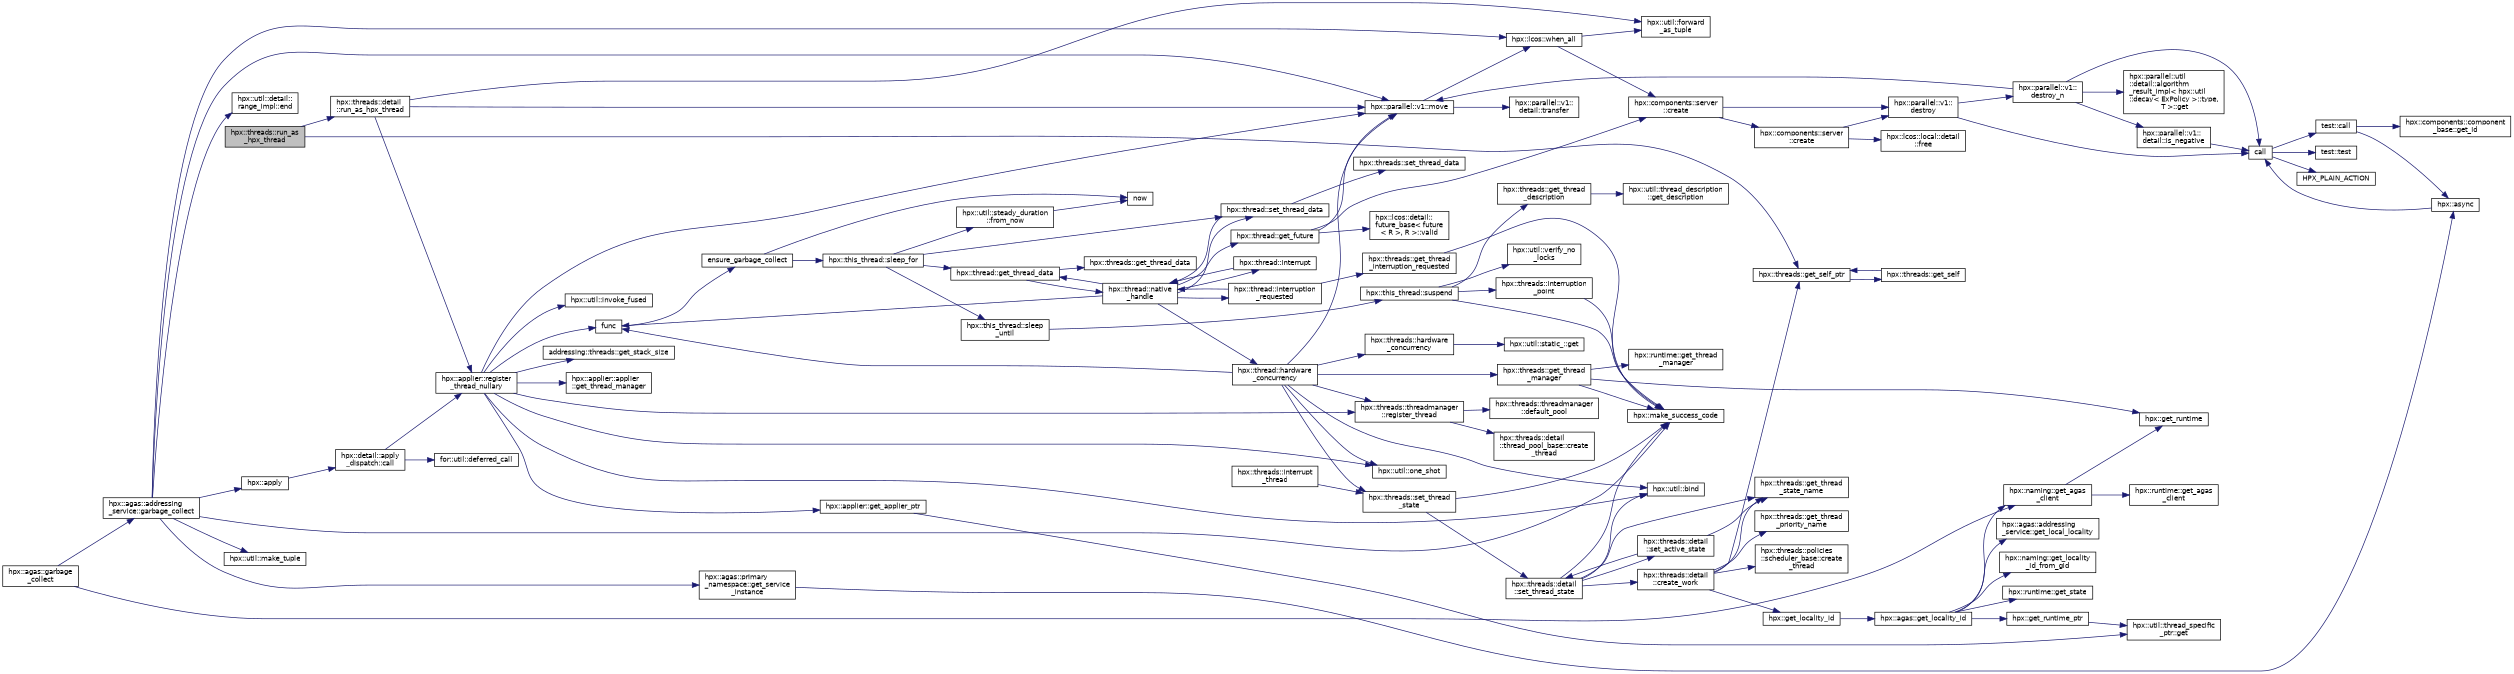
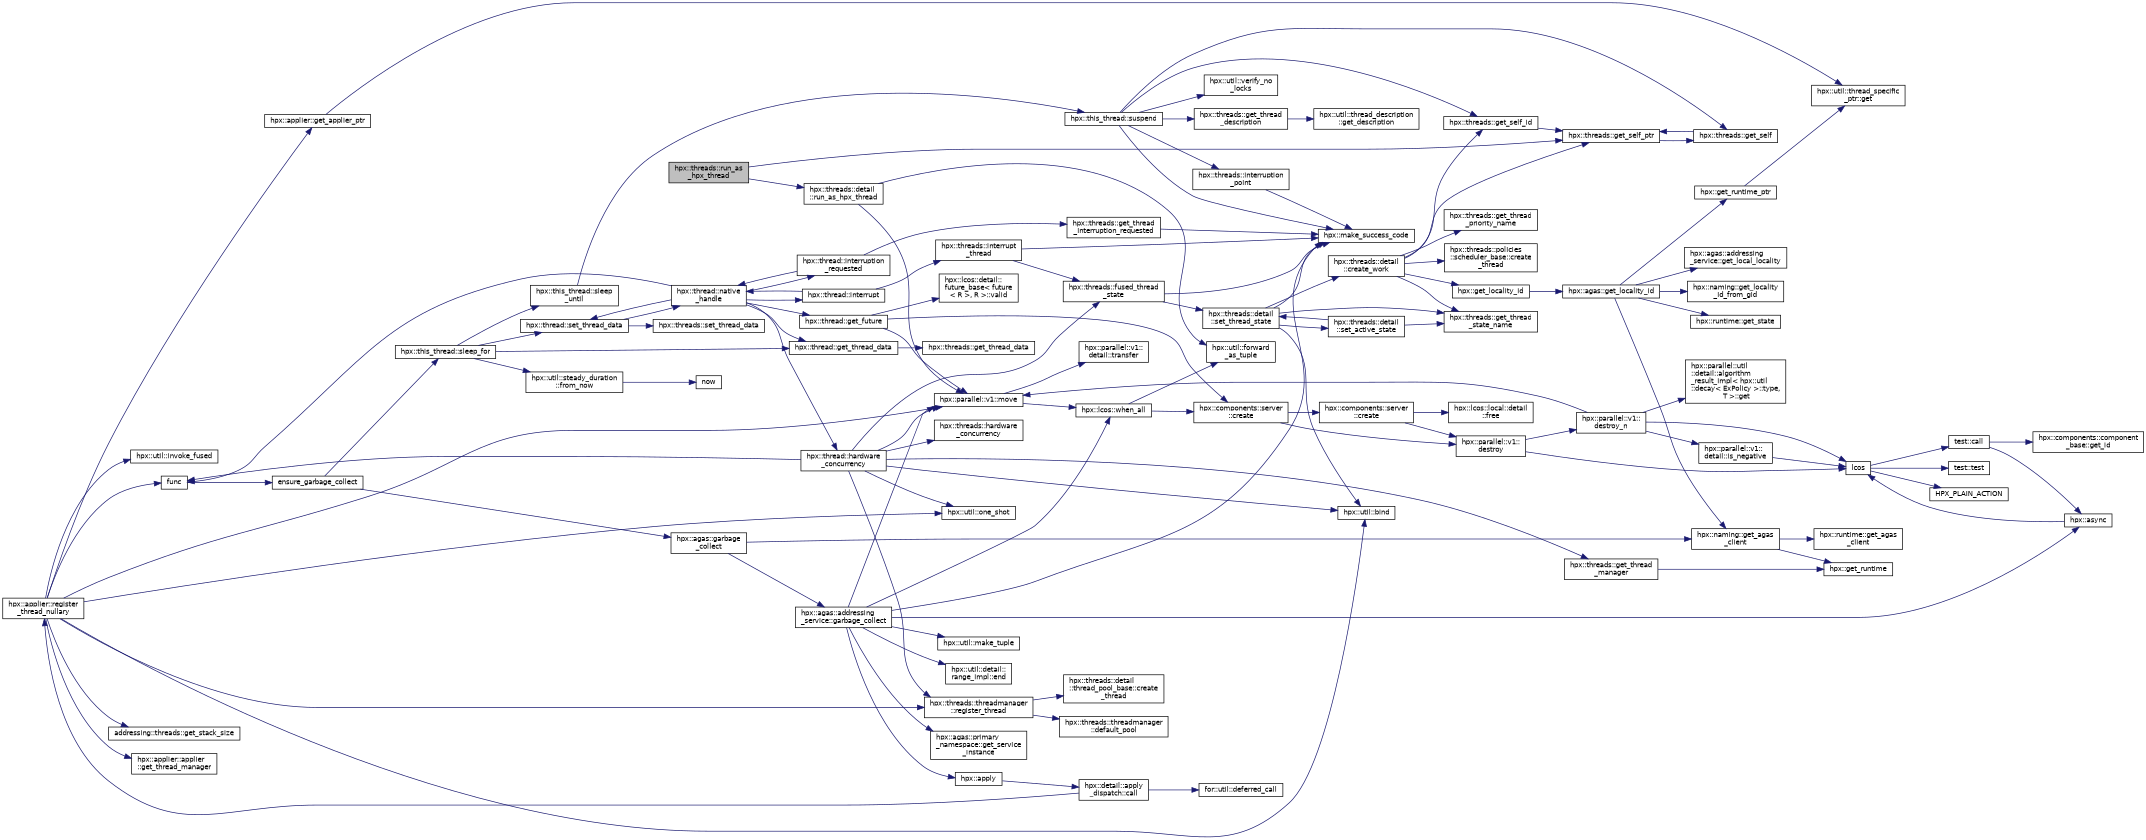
  digraph {
    rankdir=LR
    node [color=black fillcolor=white fontname=Helvetica fontsize=10 shape=record style=filled]
    edge [color=midnightblue fontname=Helvetica fontsize=10 labelfontname=Helvetica labelfontsize=10 style=solid]
    n1 [fillcolor=grey75 fontcolor=black height=0.2 label="hpx::threads::run_as\l_hpx_thread" width=0.4]
    n2 [height=0.2 label="hpx::threads::get_self_ptr" width=0.4]
    n3 [height=0.2 label="hpx::threads::detail\l::run_as_hpx_thread" width=0.4]
    n4 [height=0.2 label="hpx::threads::get_self" width=0.4]
    n5 [height=0.2 label="hpx::util::forward\l_as_tuple" width=0.4]
    n6 [height=0.2 label="hpx::parallel::v1::move" width=0.4]
    n7 [height=0.2 label="hpx::applier::register\l_thread_nullary" width=0.4]
    n8 [height=0.2 label="hpx::util::invoke_fused" width=0.4]
    n9 [height=0.2 label="hpx::parallel::v1::\ldetail::transfer" width=0.4]
    n10 [height=0.2 label="hpx::lcos::when_all" width=0.4]
    n11 [height=0.2 label="hpx::applier::get_applier_ptr" width=0.4]
    n12 [height=0.2 label=func width=0.4]
    n13 [height=0.2 label="hpx::util::bind" width=0.4]
    n14 [height=0.2 label="hpx::util::one_shot" width=0.4]
    n15 [height=0.2 label="hpx::threads::threadmanager\l::register_thread" width=0.4]
    n16 [height=0.2 label="addressing::threads::get_stack_size" width=0.4]
    n17 [height=0.2 label="hpx::applier::applier\l::get_thread_manager" width=0.4]
    n18 [height=0.2 label="hpx::util::thread_specific\l_ptr::get" width=0.4]
    n19 [height=0.2 label=ensure_garbage_collect width=0.4]
    n20 [height=0.2 label="hpx::threads::threadmanager\l::default_pool" width=0.4]
    n21 [height=0.2 label="hpx::threads::detail\l::thread_pool_base::create\l_thread" width=0.4]
    n22 [height=0.2 label="hpx::this_thread::sleep_for" width=0.4]
    n23 [height=0.2 label="hpx::agas::garbage\l_collect" width=0.4]
    n24 [height=0.2 label="hpx::this_thread::sleep\l_until" width=0.4]
    n25 [height=0.2 label="hpx::util::steady_duration\l::from_now" width=0.4]
    n26 [height=0.2 label="hpx::thread::get_thread_data" width=0.4]
    n27 [height=0.2 label="hpx::thread::set_thread_data" width=0.4]
    n28 [height=0.2 label="hpx::naming::get_agas\l_client" width=0.4]
    n29 [height=0.2 label="hpx::agas::addressing\l_service::garbage_collect" width=0.4]
    n30 [height=0.2 label="hpx::this_thread::suspend" width=0.4]
    n31 [height=0.2 label=now width=0.4]
    n32 [height=0.2 label="hpx::threads::get_thread_data" width=0.4]
    n33 [height=0.2 label="hpx::thread::native\l_handle" width=0.4]
    n34 [height=0.2 label="hpx::threads::set_thread_data" width=0.4]
+   n35 [height=0.2 label="hpx::threads::get_self_id" width=0.4]
    n36 [height=0.2 label="hpx::threads::interruption\l_point" width=0.4]
    n37 [height=0.2 label="hpx::make_success_code" width=0.4]
    n38 [height=0.2 label="hpx::util::verify_no\l_locks" width=0.4]
    n39 [height=0.2 label="hpx::threads::get_thread\l_description" width=0.4]
    n40 [height=0.2 label="hpx::util::thread_description\l::get_description" width=0.4]
    n41 [height=0.2 label="hpx::thread::hardware\l_concurrency" width=0.4]
    n42 [height=0.2 label="hpx::thread::interrupt" width=0.4]
    n43 [height=0.2 label="hpx::thread::interruption\l_requested" width=0.4]
    n44 [height=0.2 label="hpx::thread::get_future" width=0.4]
    n45 [height=0.2 label="hpx::threads::hardware\l_concurrency" width=0.4]
    n46 [height=0.2 label="hpx::threads::get_thread\l_manager" width=0.4]
-   n47 [height=0.2 label="hpx::threads::set_thread\l_state" width=0.4]
+   n47 [height=0.2 label="hpx::threads::fused_thread\l_state" width=0.4]
    n48 [height=0.2 label="hpx::threads::interrupt\l_thread" width=0.4]
    n49 [height=0.2 label="hpx::threads::get_thread\l_interruption_requested" width=0.4]
    n50 [height=0.2 label="hpx::lcos::detail::\lfuture_base\< future\l\< R \>, R \>::valid" width=0.4]
    n51 [height=0.2 label="hpx::components::server\l::create" width=0.4]
-   n52 [height=0.2 label="hpx::util::static_::get" width=0.4]
    n53 [height=0.2 label="hpx::get_runtime" width=0.4]
-   n54 [height=0.2 label="hpx::runtime::get_thread\l_manager" width=0.4]
    n55 [height=0.2 label="hpx::threads::detail\l::set_thread_state" width=0.4]
    n56 [height=0.2 label="hpx::threads::get_thread\l_state_name" width=0.4]
    n57 [height=0.2 label="hpx::threads::detail\l::set_active_state" width=0.4]
    n58 [height=0.2 label="hpx::threads::detail\l::create_work" width=0.4]
    n59 [height=0.2 label="hpx::threads::get_thread\l_priority_name" width=0.4]
    n60 [height=0.2 label="hpx::get_locality_id" width=0.4]
    n61 [height=0.2 label="hpx::threads::policies\l::scheduler_base::create\l_thread" width=0.4]
    n62 [height=0.2 label="hpx::agas::get_locality_id" width=0.4]
    n63 [height=0.2 label="hpx::get_runtime_ptr" width=0.4]
    n64 [height=0.2 label="hpx::runtime::get_state" width=0.4]
    n65 [height=0.2 label="hpx::agas::addressing\l_service::get_local_locality" width=0.4]
    n66 [height=0.2 label="hpx::naming::get_locality\l_id_from_gid" width=0.4]
    n67 [height=0.2 label="hpx::runtime::get_agas\l_client" width=0.4]
    n68 [height=0.2 label="hpx::components::server\l::create" width=0.4]
    n69 [height=0.2 label="hpx::parallel::v1::\ldestroy" width=0.4]
    n70 [height=0.2 label="hpx::lcos::local::detail\l::free" width=0.4]
-   n71 [height=0.2 label=call width=0.4]
+   n71 [height=0.2 label=lcos width=0.4]
    n72 [height=0.2 label="hpx::parallel::v1::\ldestroy_n" width=0.4]
    n73 [height=0.2 label="test::test" width=0.4]
    n74 [height=0.2 label=HPX_PLAIN_ACTION width=0.4]
    n75 [height=0.2 label="test::call" width=0.4]
    n76 [height=0.2 label="hpx::parallel::v1::\ldetail::is_negative" width=0.4]
    n77 [height=0.2 label="hpx::parallel::util\l::detail::algorithm\l_result_impl\< hpx::util\l::decay\< ExPolicy \>::type,\l T \>::get" width=0.4]
    n78 [height=0.2 label="hpx::async" width=0.4]
    n79 [height=0.2 label="hpx::components::component\l_base::get_id" width=0.4]
    n80 [height=0.2 label="hpx::agas::primary\l_namespace::get_service\l_instance" width=0.4]
    n81 [height=0.2 label="hpx::util::make_tuple" width=0.4]
    n82 [height=0.2 label="hpx::util::detail::\lrange_impl::end" width=0.4]
    n83 [height=0.2 label="hpx::apply" width=0.4]
    n84 [height=0.2 label="hpx::detail::apply\l_dispatch::call" width=0.4]
    n85 [height=0.2 label="for::util::deferred_call" width=0.4]
    n1 -> n2
    n1 -> n3
    n2 -> n4
    n3 -> n5
    n3 -> n6
-   n3 -> n7
    n4 -> n2
    n6 -> n9
    n6 -> n10
    n7 -> n6
    n7 -> n8
    n7 -> n11
    n7 -> n12
    n7 -> n13
    n7 -> n14
    n7 -> n15
    n7 -> n16
    n7 -> n17
    n10 -> n5
    n10 -> n51
    n11 -> n18
    n12 -> n19
    n15 -> n20
    n15 -> n21
    n19 -> n22
-   n19 -> n31
+   n19 -> n23
    n22 -> n24
    n22 -> n25
    n22 -> n26
    n22 -> n27
    n23 -> n28
    n23 -> n29
    n24 -> n30
    n25 -> n31
    n26 -> n32
-   n26 -> n33
    n27 -> n33
    n27 -> n34
    n28 -> n53
    n28 -> n67
    n29 -> n6
    n29 -> n10
    n29 -> n37
-   n80 -> n78
+   n29 -> n78
    n29 -> n80
    n29 -> n81
    n29 -> n82
    n29 -> n83
+   n30 -> n4
+   n30 -> n35
    n30 -> n36
    n30 -> n37
    n30 -> n38
    n30 -> n39
    n33 -> n12
    n33 -> n26
    n33 -> n27
    n33 -> n41
    n33 -> n42
    n33 -> n43
    n33 -> n44
+   n35 -> n2
    n36 -> n37
    n39 -> n40
    n41 -> n6
    n41 -> n12
    n41 -> n13
    n41 -> n14
    n41 -> n15
    n41 -> n45
    n41 -> n46
    n41 -> n47
    n42 -> n33
+   n42 -> n48
    n43 -> n33
    n43 -> n49
    n44 -> n6
    n44 -> n50
    n44 -> n51
-   n45 -> n52
    n46 -> n53
-   n46 -> n54
    n47 -> n37
    n47 -> n55
-   n46 -> n37
+   n48 -> n37
    n48 -> n47
    n49 -> n37
    n51 -> n68
    n51 -> n69
    n55 -> n13
    n55 -> n37
    n55 -> n56
    n55 -> n57
    n55 -> n58
    n57 -> n55
    n57 -> n56
    n58 -> n2
+   n58 -> n35
    n58 -> n56
    n58 -> n59
    n58 -> n60
    n58 -> n61
    n60 -> n62
    n62 -> n28
    n62 -> n63
    n62 -> n64
    n62 -> n65
    n62 -> n66
    n63 -> n18
    n68 -> n69
    n68 -> n70
    n69 -> n71
    n69 -> n72
    n71 -> n73
    n71 -> n74
    n71 -> n75
    n72 -> n6
    n72 -> n71
    n72 -> n76
    n72 -> n77
    n75 -> n78
    n75 -> n79
    n76 -> n71
    n78 -> n71
    n83 -> n84
    n84 -> n7
    n84 -> n85
  }
